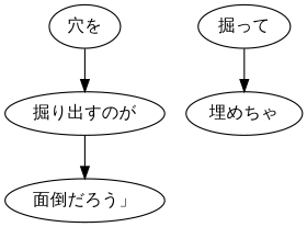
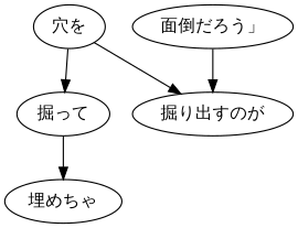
  digraph {
    fontname="JetBrains Mono"
    node [fontname="JetBrains Mono"]
    edge [fontname="JetBrains Mono"]
    n1 [label="穴を"]
    n2 [label="掘って"]
    n3 [label="掘り出すのが"]
    n4 [label="埋めちゃ"]
    n5 [label="面倒だろう」"]
+   n1 -> n2
    n1 -> n3
    n2 -> n4
-   n3 -> n5
+   n5 -> n3
  }
